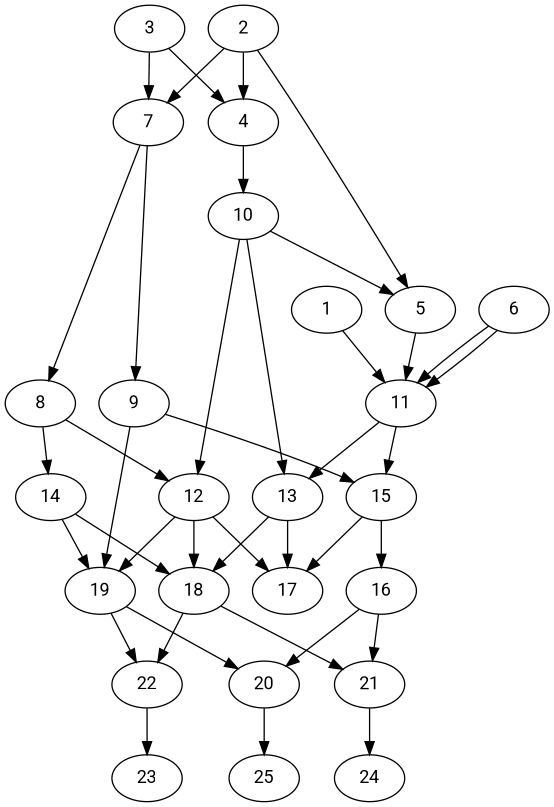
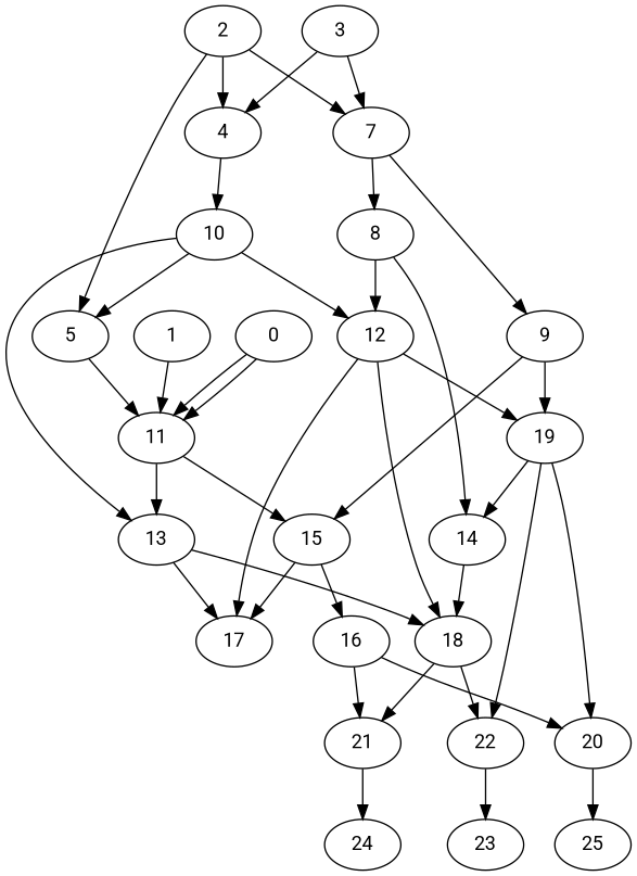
  digraph {
    fontname=Roboto
    node [alpha=0.04 fontname=Roboto]
    edge [fontname=Roboto]
    1 [alpha=0.01 expect_size=39470080]
    11 [alpha=0.06 expect_size=28385280]
-   6 [alpha=0.11 expect_size=45358080]
+   6 [alpha=0.11 expect_size=45358080 label=0]
    13 [expect_size=25047040]
    15 [alpha=0.20 expect_size=22353920]
    2 [alpha=0.18 expect_size=7904256]
    4 [alpha=0.07 expect_size=10600448]
    5 [alpha=0.05 expect_size=22402048]
    7 [expect_size=49084416]
    10 [alpha=0.17 expect_size=19598336]
    8 [alpha=0.17 expect_size=17735680]
    9 [alpha=0.09 expect_size=26347520]
    12 [alpha=0.18 expect_size=29842432]
    14 [alpha=0.11 expect_size=6114304]
    19 [alpha=0.20 expect_size=15589376]
    3 [alpha=0.12 expect_size=8005632]
    17 [alpha=0.03 expect_size=12481536]
    18 [alpha=0.14 expect_size=21567488]
    16 [alpha=0.02 expect_size=33979392]
    21 [alpha=0.18 expect_size=30242816]
    22 [alpha=0.16 expect_size=45473792]
    20 [alpha=0.02 expect_size=36188160]
    24 [alpha=0.16 expect_size=51478528]
    23 [alpha=0.15 expect_size=41897984]
    25 [expect_size=29175808]
    1 -> 11
    11 -> 13
    11 -> 15
    6 -> 11
    6 -> 11
    13 -> 17
    13 -> 18
    15 -> 17
    15 -> 16
    2 -> 4
    2 -> 5
    2 -> 7
    4 -> 10
    5 -> 11
    7 -> 8
    7 -> 9
    10 -> 13
    10 -> 5
    10 -> 12
    8 -> 12
    8 -> 14
    9 -> 15
    9 -> 19
    12 -> 19
    12 -> 17
    12 -> 18
-   14 -> 19
+   19 -> 14
    14 -> 18
    19 -> 22
    19 -> 20
    3 -> 4
    3 -> 7
    18 -> 21
    18 -> 22
    16 -> 21
    16 -> 20
    21 -> 24
    22 -> 23
    20 -> 25
  }
